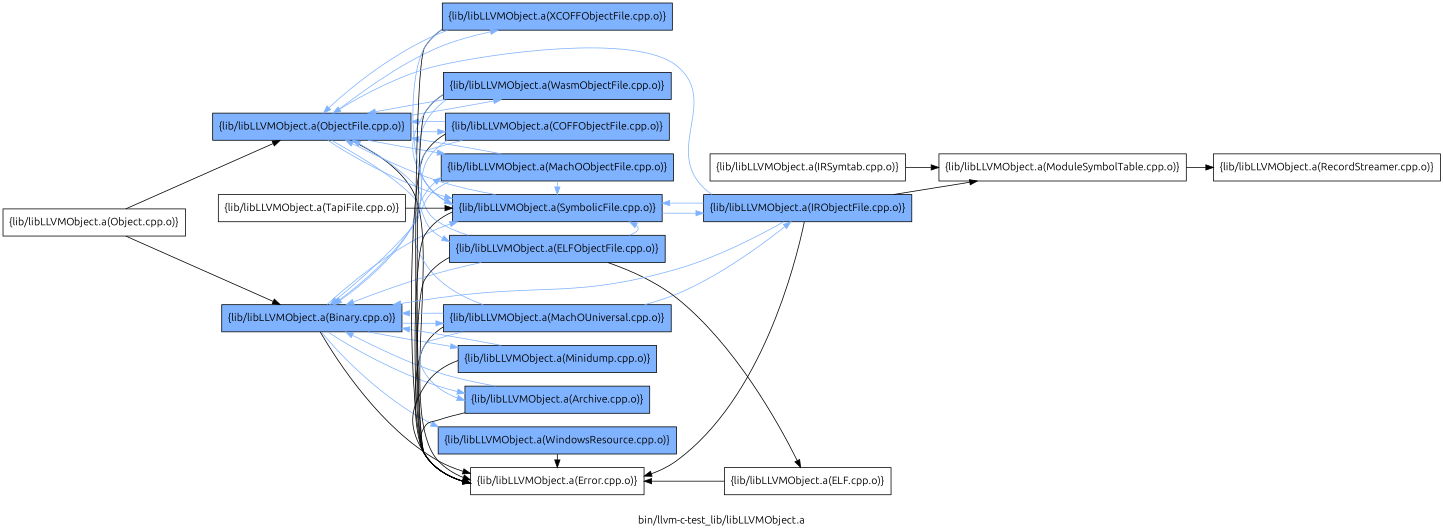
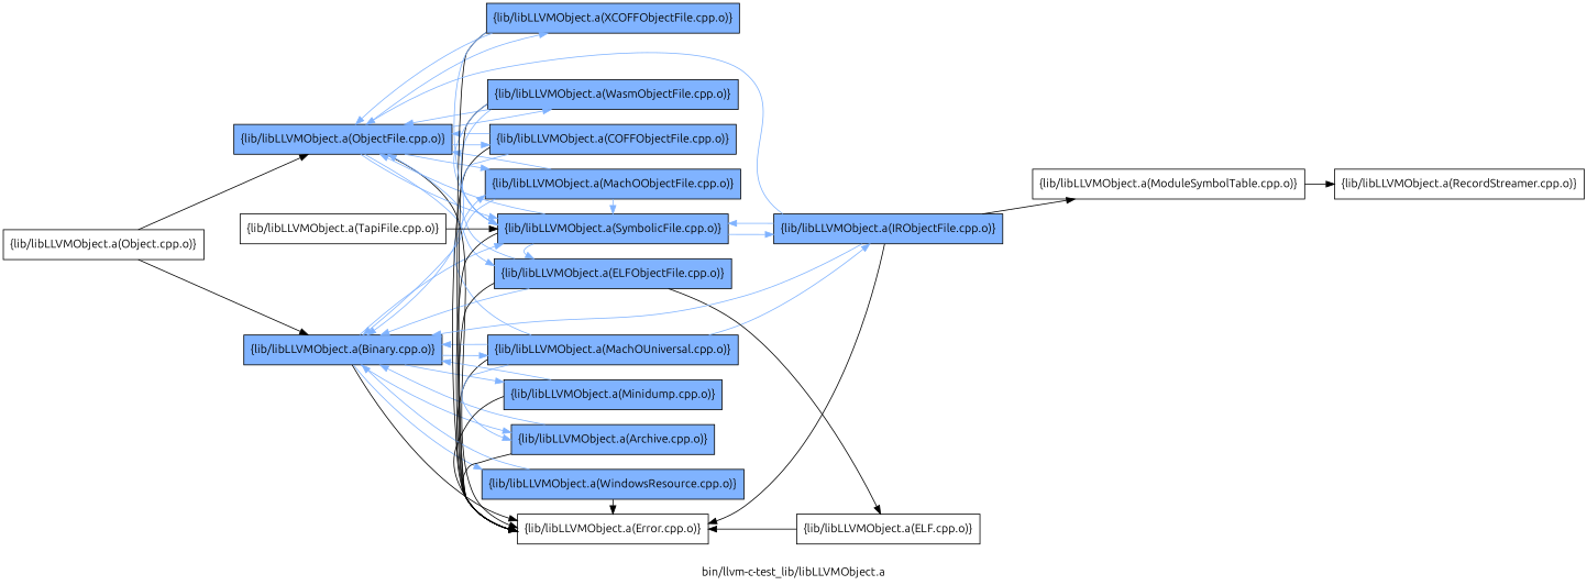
  digraph {
    fontname=Ubuntu
    label="bin/llvm-c-test_lib/libLLVMObject.a"
    rankdir=LR
    node [fontname=Ubuntu group=1 shape=box fillcolor="0.600000 0.5 1" style=filled]
    edge [fontname=Ubuntu color="0.600000 0.5 1"]
    n1 [group=0 label="{lib/libLLVMObject.a(Object.cpp.o)}" fillcolor="" style=""]
    n2 [label="{lib/libLLVMObject.a(Binary.cpp.o)}"]
    n3 [label="{lib/libLLVMObject.a(ObjectFile.cpp.o)}"]
    n4 [group=0 label="{lib/libLLVMObject.a(Error.cpp.o)}" fillcolor="" style=""]
    n5 [label="{lib/libLLVMObject.a(Archive.cpp.o)}"]
    n6 [label="{lib/libLLVMObject.a(MachOUniversal.cpp.o)}"]
    n7 [label="{lib/libLLVMObject.a(Minidump.cpp.o)}"]
    n8 [label="{lib/libLLVMObject.a(SymbolicFile.cpp.o)}"]
    n9 [label="{lib/libLLVMObject.a(WindowsResource.cpp.o)}"]
    n10 [label="{lib/libLLVMObject.a(MachOObjectFile.cpp.o)}"]
    n11 [label="{lib/libLLVMObject.a(ELFObjectFile.cpp.o)}"]
    n12 [label="{lib/libLLVMObject.a(COFFObjectFile.cpp.o)}"]
    n13 [label="{lib/libLLVMObject.a(WasmObjectFile.cpp.o)}"]
    n14 [label="{lib/libLLVMObject.a(XCOFFObjectFile.cpp.o)}"]
    n15 [label="{lib/libLLVMObject.a(IRObjectFile.cpp.o)}"]
    n16 [group=0 label="{lib/libLLVMObject.a(ELF.cpp.o)}" fillcolor="" style=""]
    n17 [group=0 label="{lib/libLLVMObject.a(ModuleSymbolTable.cpp.o)}" fillcolor="" style=""]
    n18 [group=0 label="{lib/libLLVMObject.a(RecordStreamer.cpp.o)}" fillcolor="" style=""]
-   n19 [group=0 label="{lib/libLLVMObject.a(IRSymtab.cpp.o)}" fillcolor="" style=""]
    n20 [group=0 label="{lib/libLLVMObject.a(TapiFile.cpp.o)}" fillcolor="" style=""]
    subgraph sub_1 {
      rank=same
      n1
    }
    subgraph sub_2 {
      rank=same
      n2
      n3
    }
    subgraph sub_3 {
      rank=same
      n4
      n5
      n6
      n7
      n8
      n9
      n10
      n11
      n12
      n13
      n14
    }
    subgraph sub_4 {
      rank=same
      n15
      n16
    }
    subgraph sub_5 {
      rank=same
      n17
    }
    subgraph sub_6 {
      rank=same
      n1
    }
    subgraph sub_7 {
      rank=same
      n2
      n3
    }
    subgraph sub_8 {
      rank=same
      n4
      n5
      n6
      n7
      n8
      n9
      n10
      n11
      n12
      n13
      n14
    }
    subgraph sub_9 {
      rank=same
      n15
      n16
    }
    subgraph sub_10 {
      rank=same
      n17
    }
    n1 -> n2 [color=""]
    n1 -> n3 [color=""]
    n2 -> n4 [color=""]
    n2 -> n5
    n2 -> n6
    n2 -> n7
    n2 -> n8
    n2 -> n9
    n3 -> n4 [color=""]
    n3 -> n8
    n3 -> n10
    n3 -> n11
    n3 -> n12
    n3 -> n13
    n3 -> n14
    n5 -> n2
    n5 -> n4 [color=""]
    n6 -> n2
    n6 -> n4 [color=""]
    n6 -> n5
    n6 -> n10
    n6 -> n15
    n7 -> n2
    n7 -> n4 [color=""]
    n8 -> n3
    n8 -> n4 [color=""]
    n8 -> n15
-   n12 -> n2
+   n9 -> n2
    n9 -> n4 [color=""]
    n10 -> n2
    n10 -> n3
    n10 -> n8
    n11 -> n2
    n11 -> n3
    n11 -> n4 [color=""]
-   n11 -> n8
+   n8 -> n11
    n11 -> n16 [color=""]
    n12 -> n3
    n12 -> n4 [color=""]
    n12 -> n8
    n13 -> n2
    n13 -> n3
    n13 -> n4 [color=""]
    n13 -> n8
    n14 -> n3
    n14 -> n4 [color=""]
    n14 -> n8
    n15 -> n2
    n15 -> n3
    n15 -> n4 [color=""]
    n15 -> n8
    n15 -> n17 [color=""]
    n16 -> n4 [color=""]
    n17 -> n18 [color=""]
-   n19 -> n17 [color=""]
    n20 -> n8 [color=""]
  }
